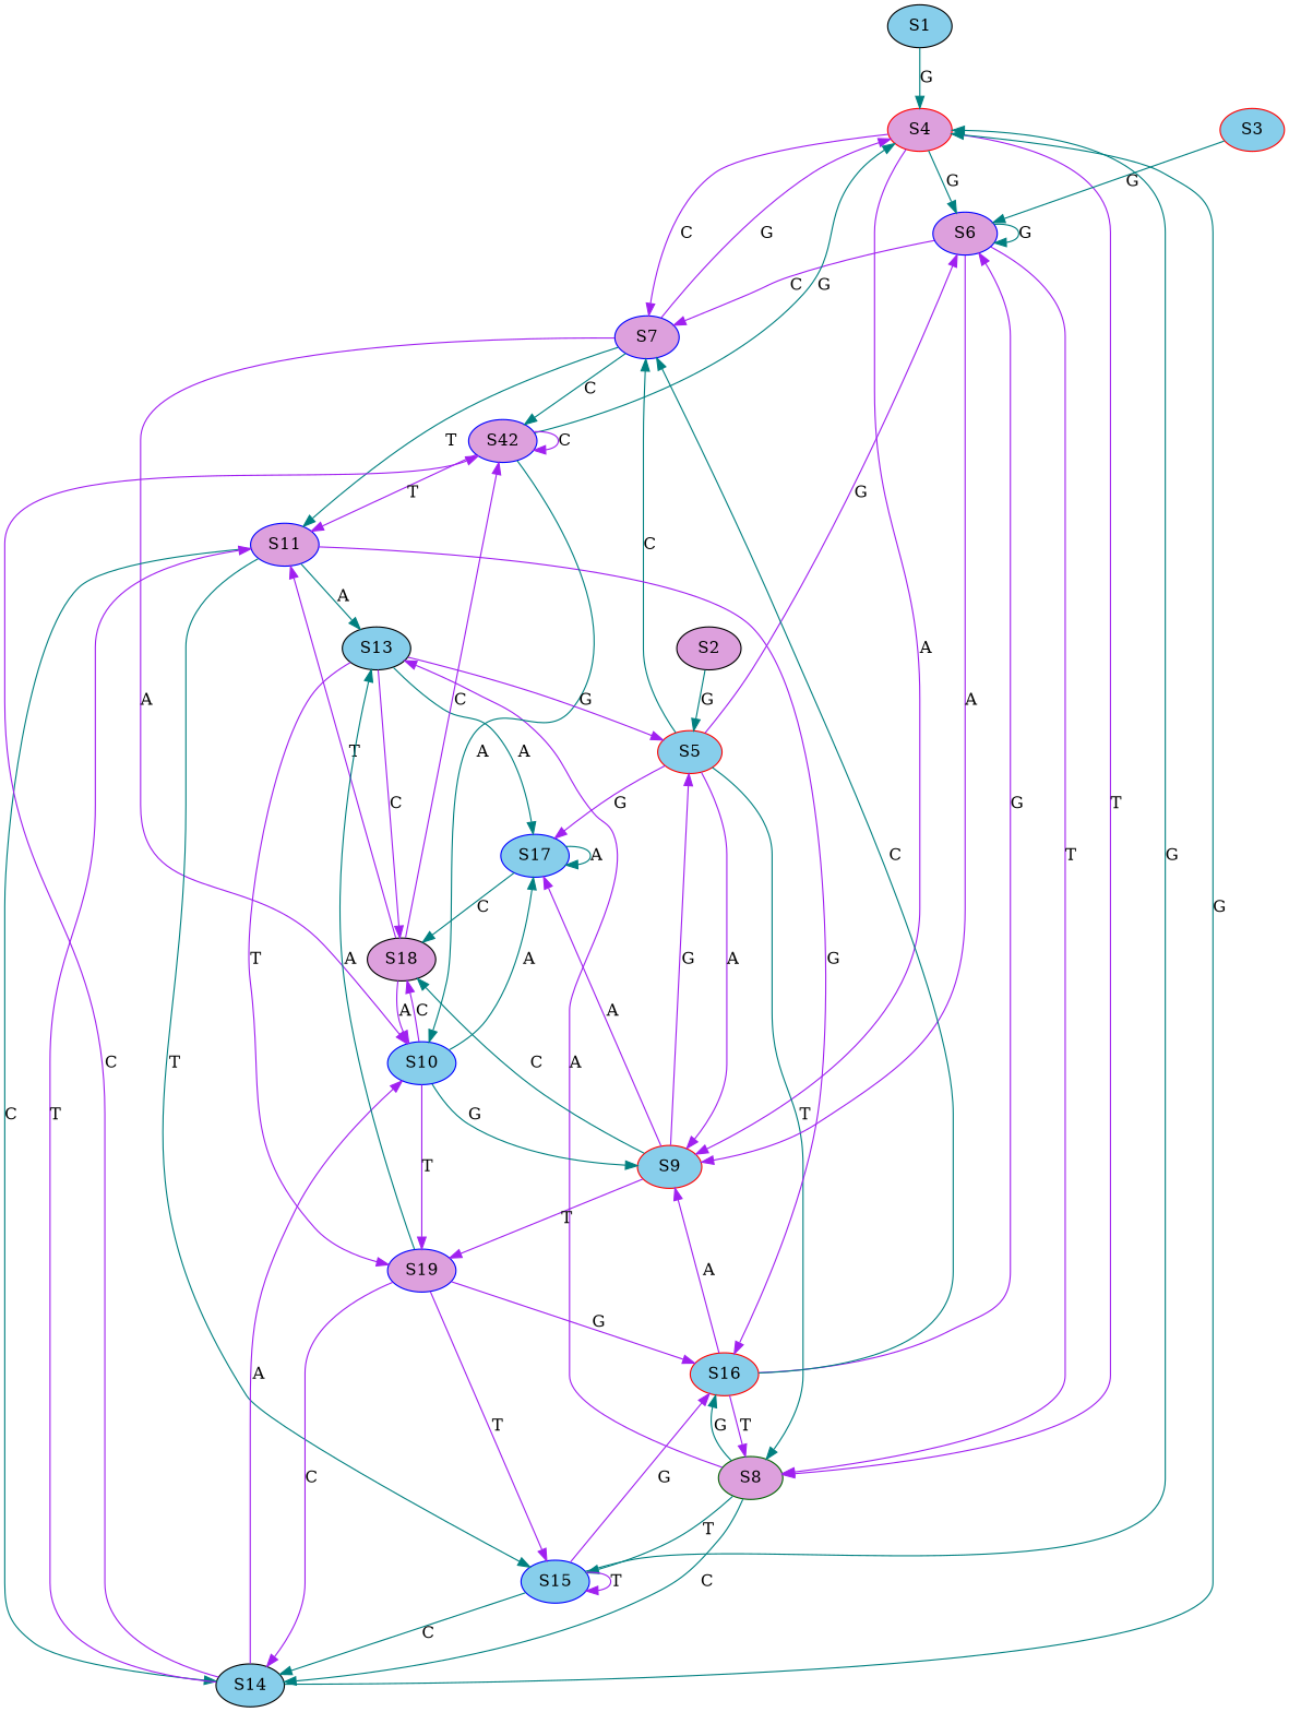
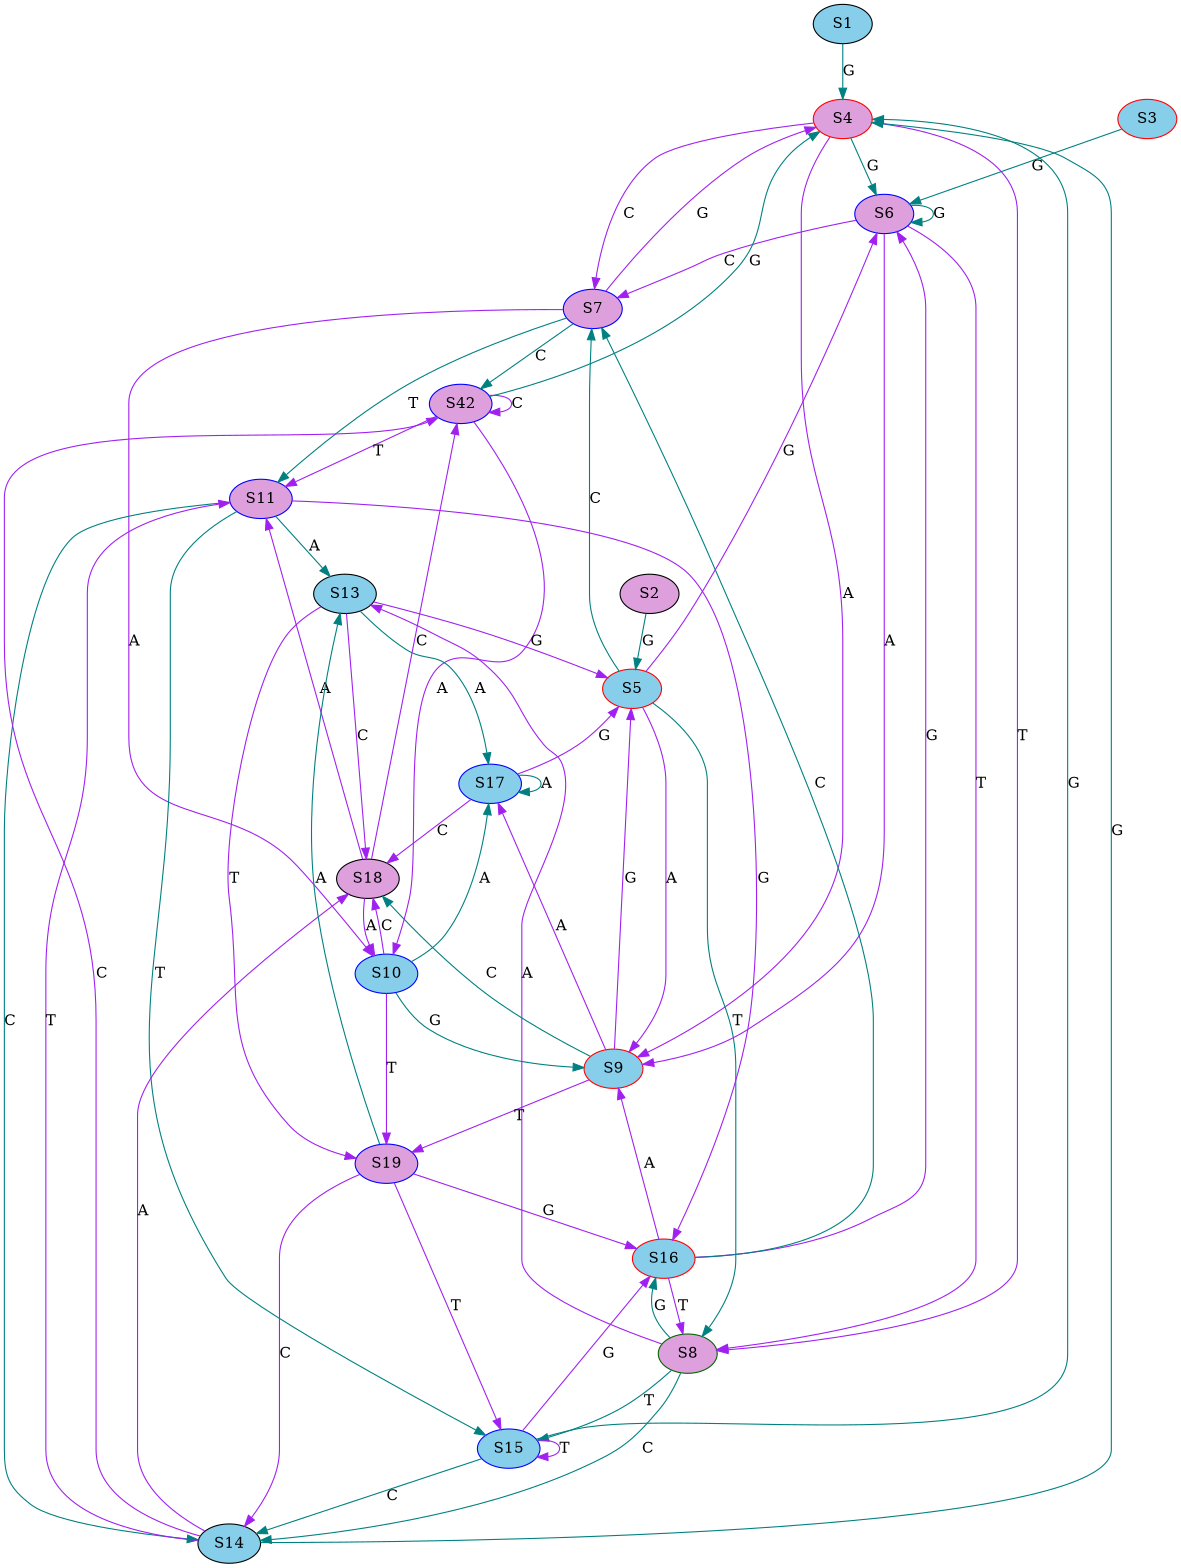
  strict digraph {
    node [color=blue fillcolor=skyblue style=filled]
    edge [color=purple]
    S1 [color=black]
    S4 [color=red fillcolor=plum]
    S2 [color=black fillcolor=plum]
    S5 [color=red]
    S3 [color=red]
    S6 [fillcolor=plum]
    S7 [fillcolor=plum]
    S8 [color=darkgreen fillcolor=plum]
    S9 [color=red]
    S10
    S11 [fillcolor=plum]
    n12 [fillcolor=plum label=S42]
    S13 [color=black]
    S14 [color=black]
    S15
    S16 [color=red]
    S17
    S18 [color=black fillcolor=plum]
    S19 [fillcolor=plum]
    S1 -> S4 [color=teal label=G]
    S4 -> S6 [color=teal label=G]
    S4 -> S7 [label=C]
    S4 -> S8 [label=T]
    S4 -> S9 [label=A]
    S2 -> S5 [color=teal label=G]
    S5 -> S6 [label=G]
    S5 -> S7 [color=teal label=C]
    S5 -> S8 [color=teal label=T]
    S5 -> S9 [label=A]
    S3 -> S6 [color=teal label=G]
    S6 -> S6 [color=teal label=G]
    S6 -> S7 [label=C]
    S6 -> S8 [label=T]
    S6 -> S9 [label=A]
    S7 -> S4 [label=G]
    S7 -> S10 [label=A]
    S7 -> S11 [color=teal label=T]
    S7 -> n12 [color=teal label=C]
    S8 -> S13 [label=A]
    S8 -> S14 [color=teal label=C]
    S8 -> S15 [color=teal label=T]
    S8 -> S16 [color=teal label=G]
    S9 -> S5 [label=G]
    S9 -> S17 [label=A]
    S9 -> S18 [color=teal label=C]
    S9 -> S19 [label=T]
    S10 -> S9 [color=teal label=G]
    S10 -> S17 [color=teal label=A]
    S10 -> S18 [label=C]
    S10 -> S19 [label=T]
    S11 -> S13 [color=teal label=A]
    S11 -> S14 [color=teal label=C]
    S11 -> S15 [color=teal label=T]
    S11 -> S16 [label=G]
    n12 -> S4 [color=teal label=G]
-   n12 -> S10 [color=teal label=A]
+   n12 -> S10 [label=A]
    n12 -> S11 [label=T]
    n12 -> n12 [label=C]
    S13 -> S5 [label=G]
    S13 -> S17 [color=teal label=A]
    S13 -> S18 [label=C]
    S13 -> S19 [label=T]
    S14 -> S4 [color=teal label=G]
-   S14 -> S10 [label=A]
+   S14 -> S18 [label=A]
    S14 -> S11 [label=T]
    S14 -> n12 [label=C]
    S15 -> S4 [color=teal label=G]
    S15 -> S14 [color=teal label=C]
    S15 -> S15 [label=T]
    S15 -> S16 [label=G]
    S16 -> S6 [label=G]
    S16 -> S7 [color=teal label=C]
    S16 -> S8 [label=T]
    S16 -> S9 [label=A]
-   S5 -> S17 [label=G]
+   S17 -> S5 [label=G]
    S17 -> S17 [color=teal label=A]
-   S17 -> S18 [color=teal label=C]
+   S17 -> S18 [label=C]
    S18 -> S10 [label=A]
-   S18 -> S11 [label=T]
+   S18 -> S11 [label=A]
    S18 -> n12 [label=C]
    S19 -> S13 [color=teal label=A]
    S19 -> S14 [label=C]
    S19 -> S15 [label=T]
    S19 -> S16 [label=G]
  }
